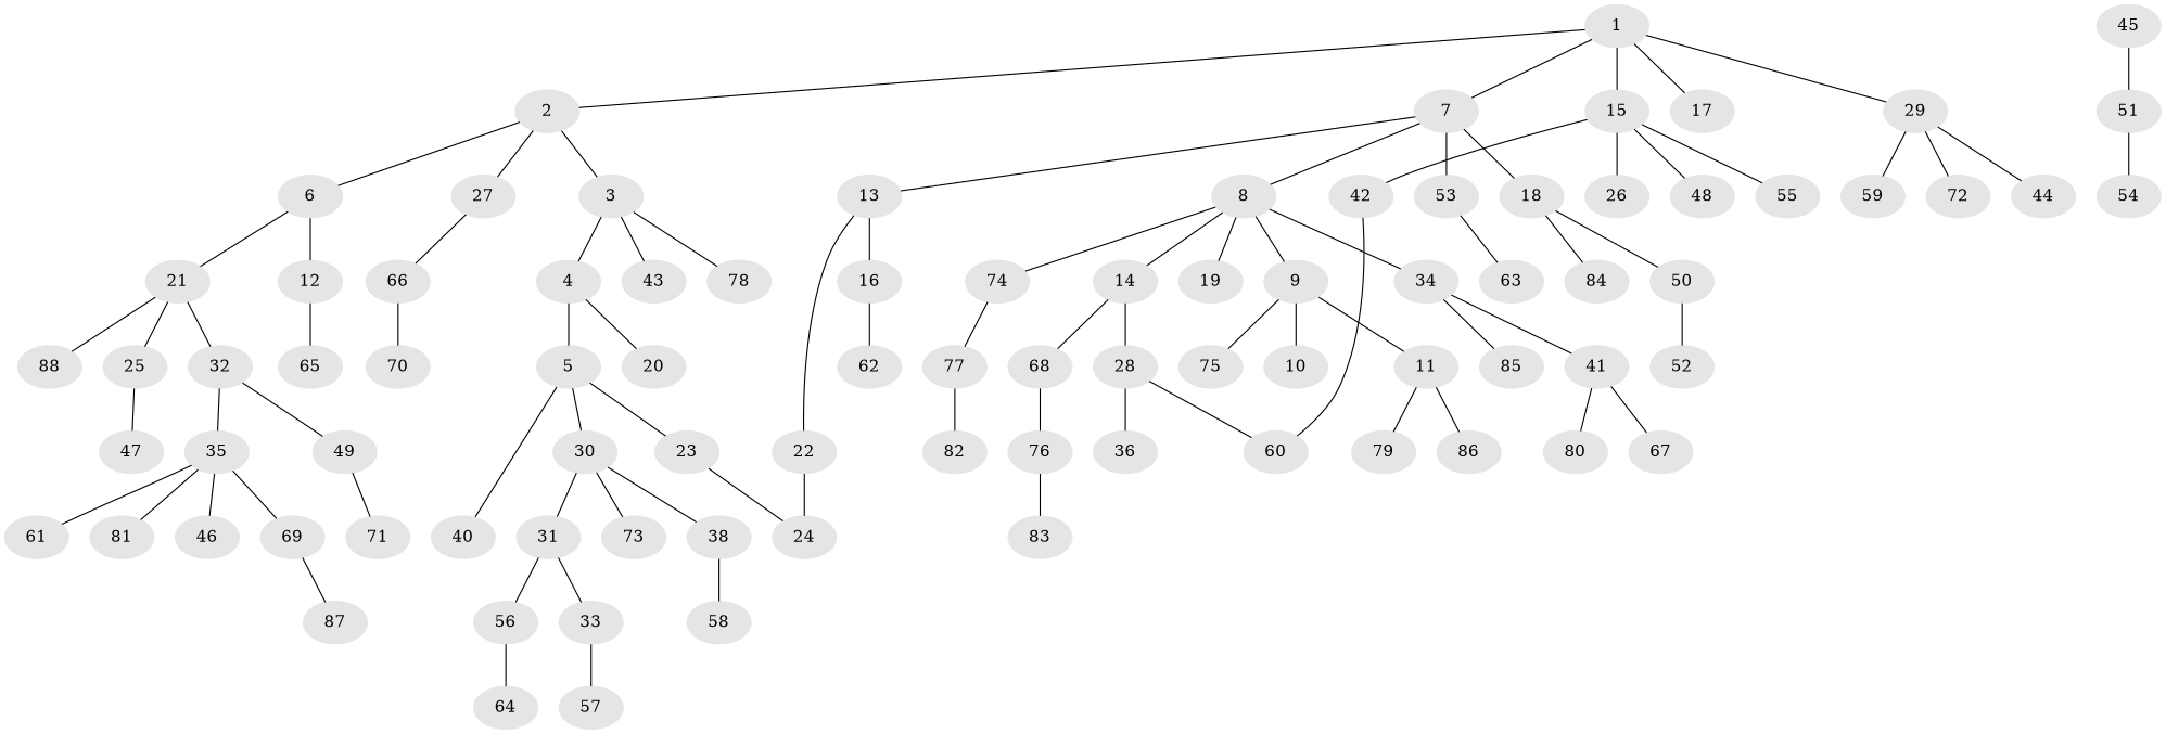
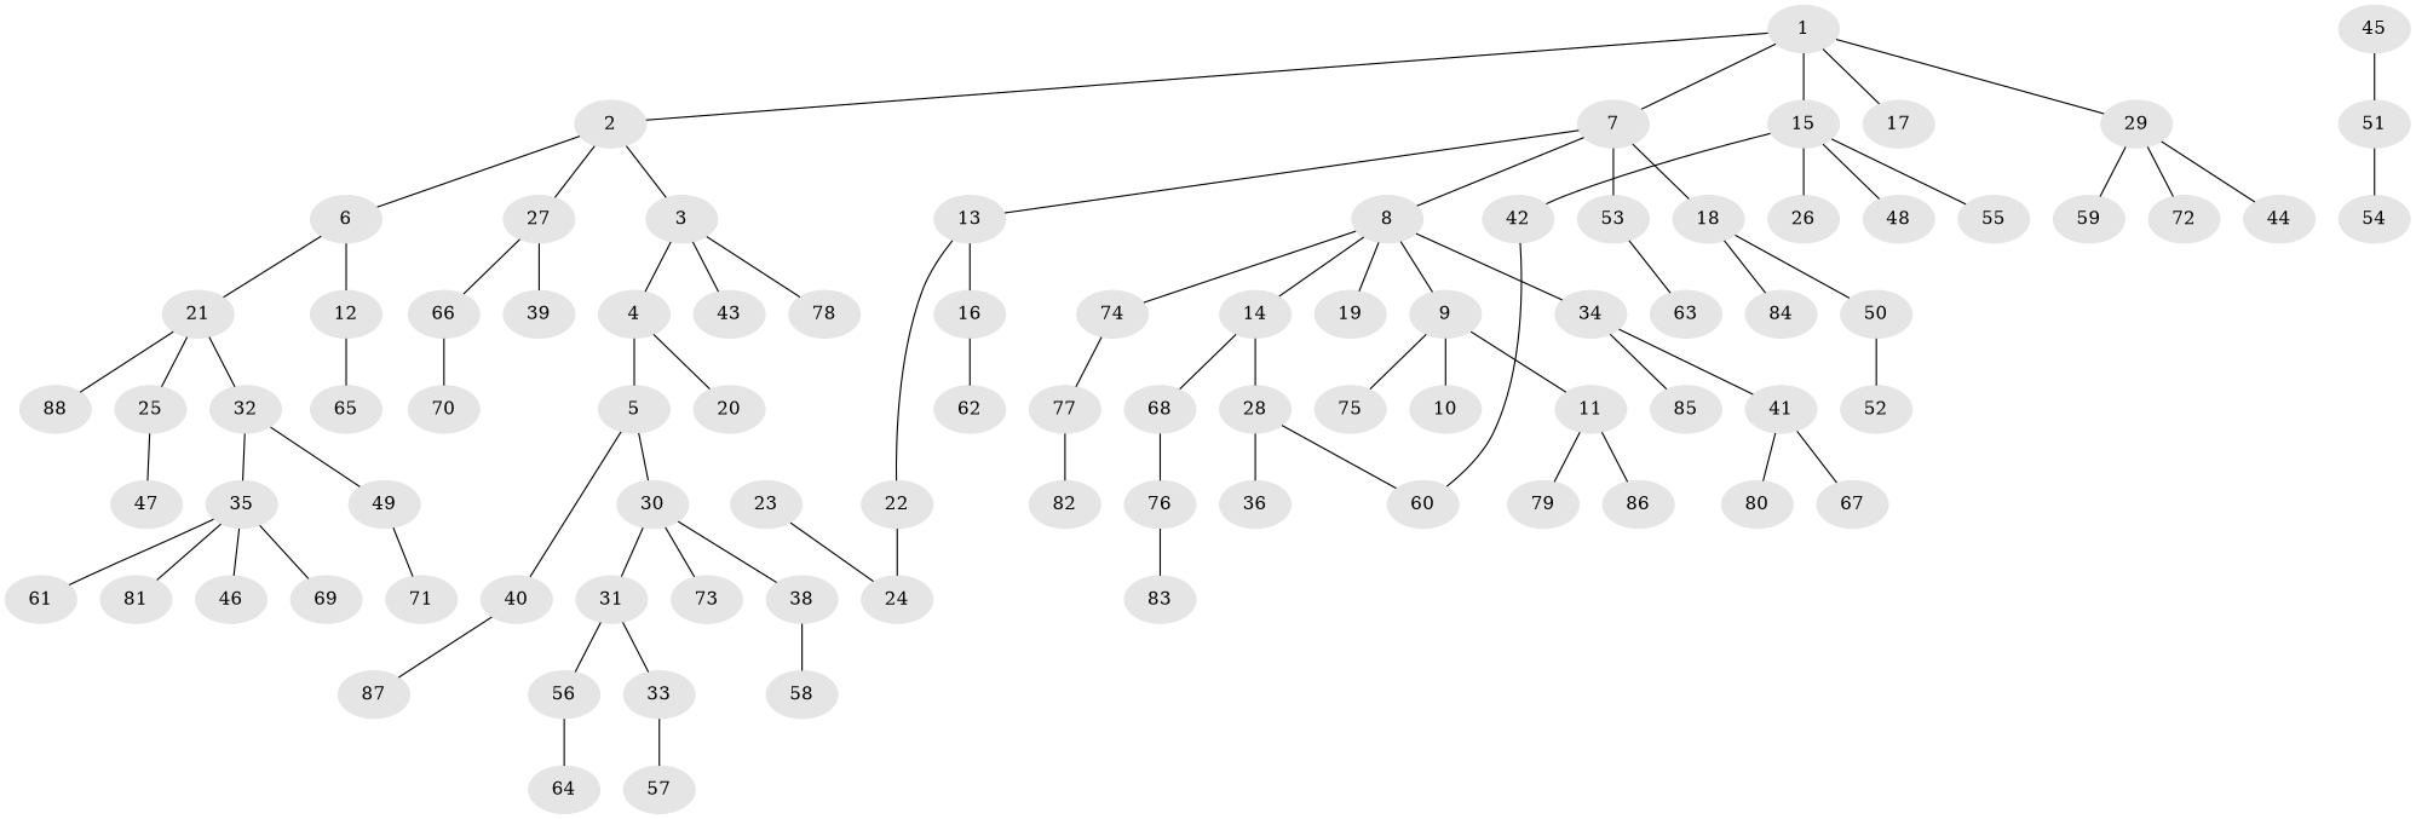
  graph {
    node [color=gray90 style=filled]
    1
    2
    7
    15
    17
    29
    3
    6
    27
    8
    13
    18
    53
    26
    42
    48
    55
    44
    59
    72
    4
    43
    78
    12
    21
+   39
    66
    5
    20
    23
    30
    40
    24
    31
    38
    73
    65
    25
    88
    32
    9
    14
    19
    34
    74
    16
    22
    50
    84
    63
    10
    11
    75
    28
    68
    41
    85
    77
    79
    86
    62
    36
    60
    76
    52
    47
    35
    49
    45
    51
    70
    33
    56
    58
    57
    64
    46
    61
    69
    81
    71
    67
    80
    87
    54
    83
    82
    1 -- 2
    1 -- 7
    1 -- 15
    1 -- 17
    1 -- 29
    2 -- 3
    2 -- 6
    2 -- 27
    7 -- 8
    7 -- 13
    7 -- 18
    7 -- 53
    15 -- 26
    15 -- 42
    15 -- 48
    15 -- 55
    29 -- 44
    29 -- 59
    29 -- 72
    3 -- 4
    3 -- 43
    3 -- 78
    6 -- 12
    6 -- 21
+   27 -- 39
    27 -- 66
    8 -- 9
    8 -- 14
    8 -- 19
    8 -- 34
    8 -- 74
    13 -- 16
    13 -- 22
    18 -- 50
    18 -- 84
    53 -- 63
    42 -- 60
    4 -- 5
    4 -- 20
    12 -- 65
    21 -- 25
    21 -- 88
    21 -- 32
    66 -- 70
-   5 -- 23
    5 -- 30
    5 -- 40
    23 -- 24
    30 -- 31
    30 -- 38
    30 -- 73
    31 -- 33
    31 -- 56
    38 -- 58
    25 -- 47
    32 -- 35
    32 -- 49
    9 -- 10
    9 -- 11
    9 -- 75
    14 -- 28
    14 -- 68
    34 -- 41
    34 -- 85
    74 -- 77
    16 -- 62
    22 -- 24
    50 -- 52
    11 -- 79
    11 -- 86
    28 -- 36
    28 -- 60
    68 -- 76
    41 -- 67
    41 -- 80
    77 -- 82
    76 -- 83
    35 -- 46
    35 -- 61
    35 -- 69
    35 -- 81
    49 -- 71
    45 -- 51
    51 -- 54
    33 -- 57
    56 -- 64
-   69 -- 87
+   40 -- 87
  }
